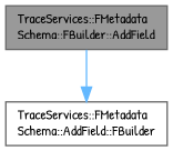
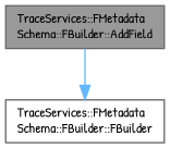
  digraph {
    rankdir=TB
    fontname="Patrick Hand"
    node [fontname="Patrick Hand" fontsize=10 shape=box style=filled]
    n1 [color=gray40 fillcolor=grey60 fontcolor=black height=0.2 label="TraceServices::FMetadata\lSchema::FBuilder::AddField" width=0.4]
-   n2 [color=grey40 fillcolor=white height=0.2 label="TraceServices::FMetadata\lSchema::AddField::FBuilder" width=0.4]
+   n2 [color=grey40 fillcolor=white height=0.2 label="TraceServices::FMetadata\lSchema::FBuilder::FBuilder" width=0.4]
    n1 -> n2 [color=steelblue1 fontname="Patrick Hand" fontsize=10 labelfontname=Helvetica labelfontsize=10 style=solid]
  }
